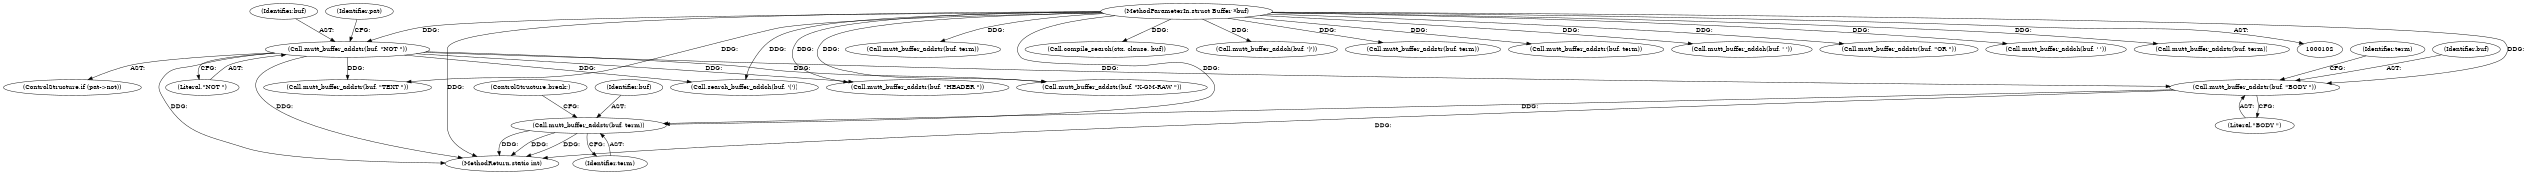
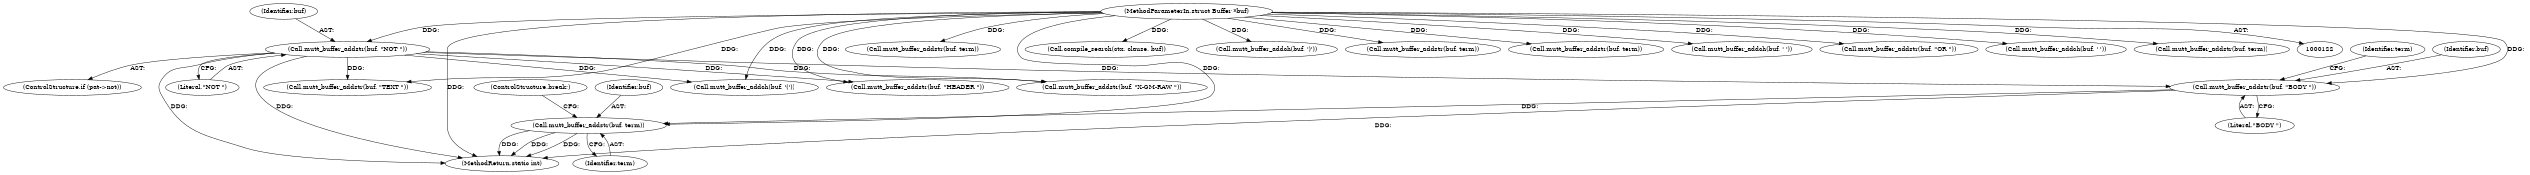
  digraph {
    n1 [label="(Call,mutt_buffer_addstr(buf, \"BODY \"))"]
    n2 [label="(Call,mutt_buffer_addstr(buf, term))"]
    n3 [label="(Literal,\"BODY \")"]
    n4 [label="(MethodReturn,static int)"]
    n5 [label="(Identifier,term)"]
    n6 [label="(Call,mutt_buffer_addstr(buf, \"NOT \"))"]
    n7 [label="(Call,mutt_buffer_addstr(buf, \"HEADER \"))"]
    n8 [label="(Call,mutt_buffer_addstr(buf, \"TEXT \"))"]
    n9 [label="(ControlStructure,if (pat->not))"]
-   n10 [label="(Call,search_buffer_addch(buf, '('))"]
+   n10 [label="(Call,mutt_buffer_addch(buf, '('))"]
    n11 [label="(Call,mutt_buffer_addstr(buf, \"X-GM-RAW \"))"]
    n12 [label="(Literal,\"NOT \")"]
    n13 [label="(MethodParameterIn,struct Buffer *buf)"]
    n14 [label="(Call,mutt_buffer_addstr(buf, term))"]
    n15 [label="(Call,compile_search(ctx, clause, buf))"]
    n16 [label="(Call,mutt_buffer_addch(buf, ')'))"]
    n17 [label="(Call,mutt_buffer_addstr(buf, term))"]
    n18 [label="(Call,mutt_buffer_addstr(buf, term))"]
    n19 [label="(Call,mutt_buffer_addch(buf, ' '))"]
    n20 [label="(Call,mutt_buffer_addstr(buf, \"OR \"))"]
    n21 [label="(Call,mutt_buffer_addch(buf, ' '))"]
    n22 [label="(Call,mutt_buffer_addstr(buf, term))"]
-   1000102
+   1000102 [label=1000122]
    n24 [label="(ControlStructure,break;)"]
    n25 [label="(Identifier,buf)"]
    n26 [label="(Identifier,buf)"]
    n27 [label="(Identifier,term)"]
    n28 [label="(Identifier,buf)"]
-   n29 [label="(Identifier,pat)"]
    n1 -> n2 [label="DDG: "]
    n1 -> n3 [label="CFG: "]
    n1 -> n4 [label="DDG: "]
    n2 -> n4 [label="DDG: "]
    n2 -> n4 [label="DDG: "]
    n2 -> n4 [label="DDG: "]
    n2 -> n5 [label="CFG: "]
    n3 -> n1 [label="AST: "]
    n5 -> n2 [label="AST: "]
    n6 -> n1 [label="DDG: "]
    n6 -> n4 [label="DDG: "]
    n6 -> n4 [label="DDG: "]
    n6 -> n7 [label="DDG: "]
    n6 -> n8 [label="DDG: "]
    n6 -> n9 [label="AST: "]
    n6 -> n10 [label="DDG: "]
    n6 -> n11 [label="DDG: "]
    n6 -> n12 [label="CFG: "]
    n12 -> n6 [label="AST: "]
    n13 -> n1 [label="DDG: "]
    n13 -> n2 [label="DDG: "]
    n13 -> n4 [label="DDG: "]
    n13 -> n6 [label="DDG: "]
    n13 -> n7 [label="DDG: "]
    n13 -> n8 [label="DDG: "]
    n13 -> n10 [label="DDG: "]
    n13 -> n11 [label="DDG: "]
    n13 -> n14 [label="DDG: "]
    n13 -> n15 [label="DDG: "]
    n13 -> n16 [label="DDG: "]
    n13 -> n17 [label="DDG: "]
    n13 -> n18 [label="DDG: "]
    n13 -> n19 [label="DDG: "]
    n13 -> n20 [label="DDG: "]
    n13 -> n21 [label="DDG: "]
    n13 -> n22 [label="DDG: "]
    n13 -> 1000102 [label="AST: "]
    n24 -> n2 [label="CFG: "]
    n25 -> n6 [label="AST: "]
    n26 -> n2 [label="AST: "]
    n27 -> n1 [label="CFG: "]
    n28 -> n1 [label="AST: "]
-   n29 -> n6 [label="CFG: "]
  }
